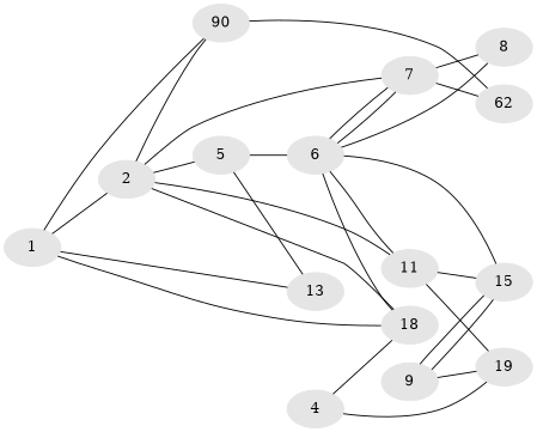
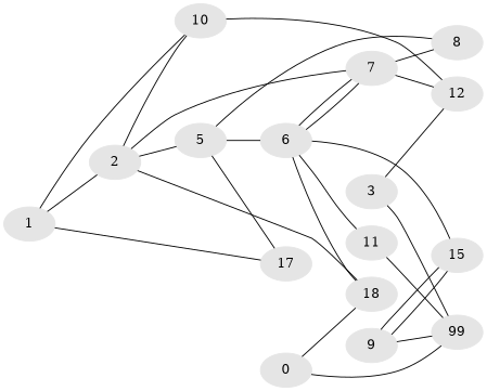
  graph {
    rankdir=LR
    node [color=gray90 style=filled]
    1
    2
-   10 [label=90]
-   13
+   10
+   13 [label=17]
    18
    5 [super="+17"]
    11
    7
-   12 [super="+16" label=62]
+   12 [super="+16"]
    8 [super="+14"]
    6
-   19 [super="+14"]
+   19 [super="+14" label=99]
    15 [super="+16"]
+   3
    9
-   4
+   4 [label=0]
    1 -- 2
    1 -- 10
    1 -- 13
-   1 -- 18
    2 -- 10
    2 -- 18
    2 -- 5
-   2 -- 11
    2 -- 7
    10 -- 12
    5 -- 13
-   6 -- 8
+   5 -- 8
    5 -- 6
    11 -- 19
-   11 -- 15
    7 -- 12
    7 -- 8
    6 -- 18
    6 -- 11
    6 -- 7
    6 -- 7
    6 -- 15
+   3 -- 12
+   3 -- 19
    9 -- 19
    9 -- 15
    9 -- 15
    4 -- 18
    4 -- 19
  }
